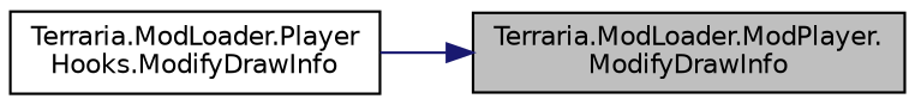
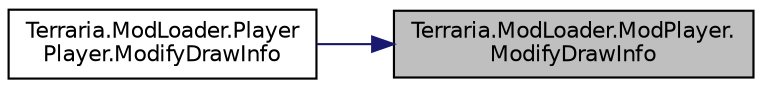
  digraph {
    rankdir=RL
    node [color=black fontname=Helvetica fontsize=10 shape=record style=filled]
    n1 [fillcolor=grey75 fontcolor=black height=0.2 label="Terraria.ModLoader.ModPlayer.\lModifyDrawInfo" width=0.4]
-   n2 [fillcolor=white height=0.2 label="Terraria.ModLoader.Player\lHooks.ModifyDrawInfo" width=0.4]
+   n2 [fillcolor=white height=0.2 label="Terraria.ModLoader.Player\lPlayer.ModifyDrawInfo" width=0.4]
    n1 -> n2 [color=midnightblue dir=back fontname=Helvetica fontsize=10 labelfontname=Helvetica labelfontsize=10 style=solid]
  }
